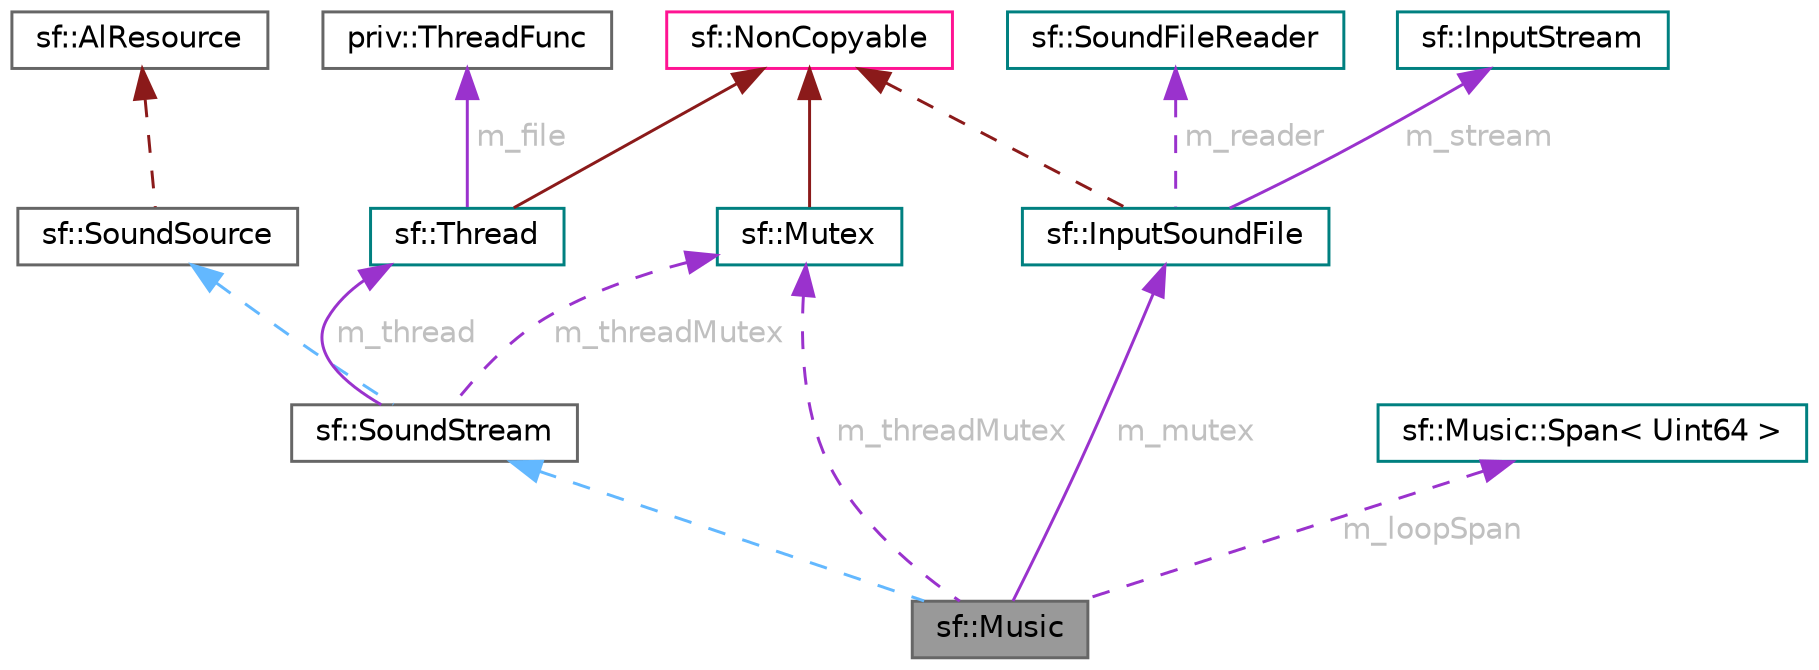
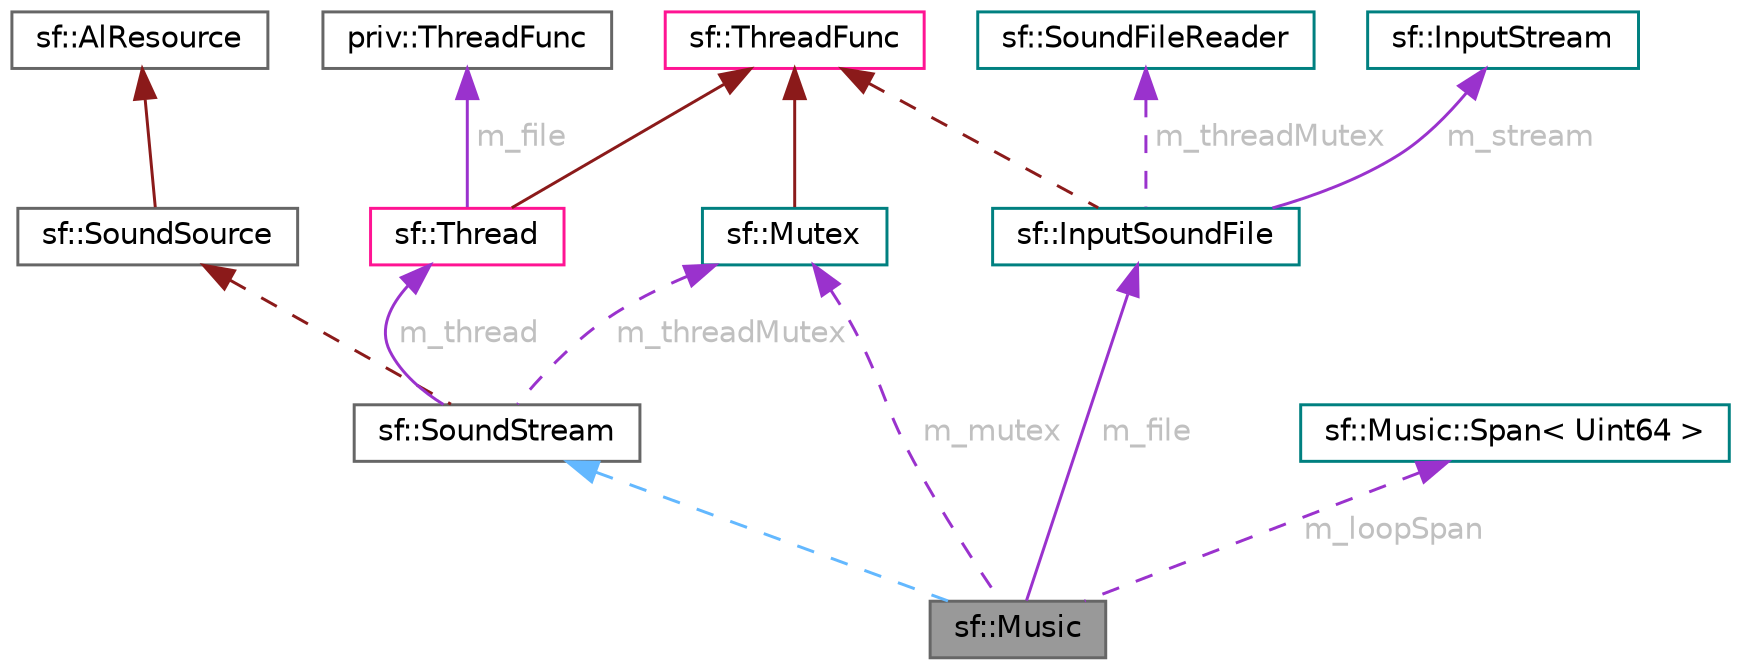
  digraph {
    node [color=gray40 fillcolor=white fontname=Helvetica fontsize=10 shape=box style=filled]
    edge [color=darkorchid3 dir=back fontname=Helvetica fontsize=10 labelfontname=Helvetica labelfontsize=10 style=dashed fontcolor=grey]
    n1 [fillcolor=grey60 fontcolor=black height=0.2 label="sf::Music" width=0.4]
    n2 [height=0.2 label="sf::SoundStream" width=0.4]
    n3 [height=0.2 label="sf::SoundSource" width=0.4]
    n4 [height=0.2 label="sf::AlResource" width=0.4]
-   n5 [color=teal height=0.2 label="sf::Thread" width=0.4]
-   n6 [color=deeppink height=0.2 label="sf::NonCopyable" width=0.4]
+   n5 [color=deeppink height=0.2 label="sf::Thread" width=0.4]
+   n6 [color=deeppink height=0.2 label="sf::ThreadFunc" width=0.4]
    n7 [color=teal height=0.2 label="sf::Mutex" width=0.4]
    n8 [color=teal height=0.2 label="sf::InputSoundFile" width=0.4]
    n9 [height=0.2 label="priv::ThreadFunc" width=0.4]
    n10 [color=teal height=0.2 label="sf::SoundFileReader" width=0.4]
    n11 [color=teal height=0.2 label="sf::InputStream" width=0.4]
    n12 [color=teal height=0.2 label="sf::Music::Span\< Uint64 \>" width=0.4]
    n2 -> n1 [color=steelblue1 fontcolor=""]
-   n3 -> n2 [color=steelblue1 fontcolor=""]
-   n4 -> n3 [color=firebrick4 fontcolor=""]
+   n3 -> n2 [color=firebrick4 fontcolor=""]
+   n4 -> n3 [color=firebrick4 style=solid fontcolor=""]
    n5 -> n2 [label=" m_thread" style=solid]
    n6 -> n5 [color=firebrick4 style=solid fontcolor=""]
    n6 -> n7 [color=firebrick4 style=solid fontcolor=""]
    n6 -> n8 [color=firebrick4 fontcolor=""]
-   n7 -> n1 [label=" m_threadMutex"]
+   n7 -> n1 [label=" m_mutex"]
    n7 -> n2 [label=" m_threadMutex"]
-   n8 -> n1 [label=" m_mutex" style=solid]
+   n8 -> n1 [label=" m_file" style=solid]
    n9 -> n5 [label=" m_file" style=solid]
-   n10 -> n8 [label=" m_reader"]
+   n10 -> n8 [label=" m_threadMutex"]
    n11 -> n8 [label=" m_stream" style=solid]
    n12 -> n1 [label=" m_loopSpan"]
  }
